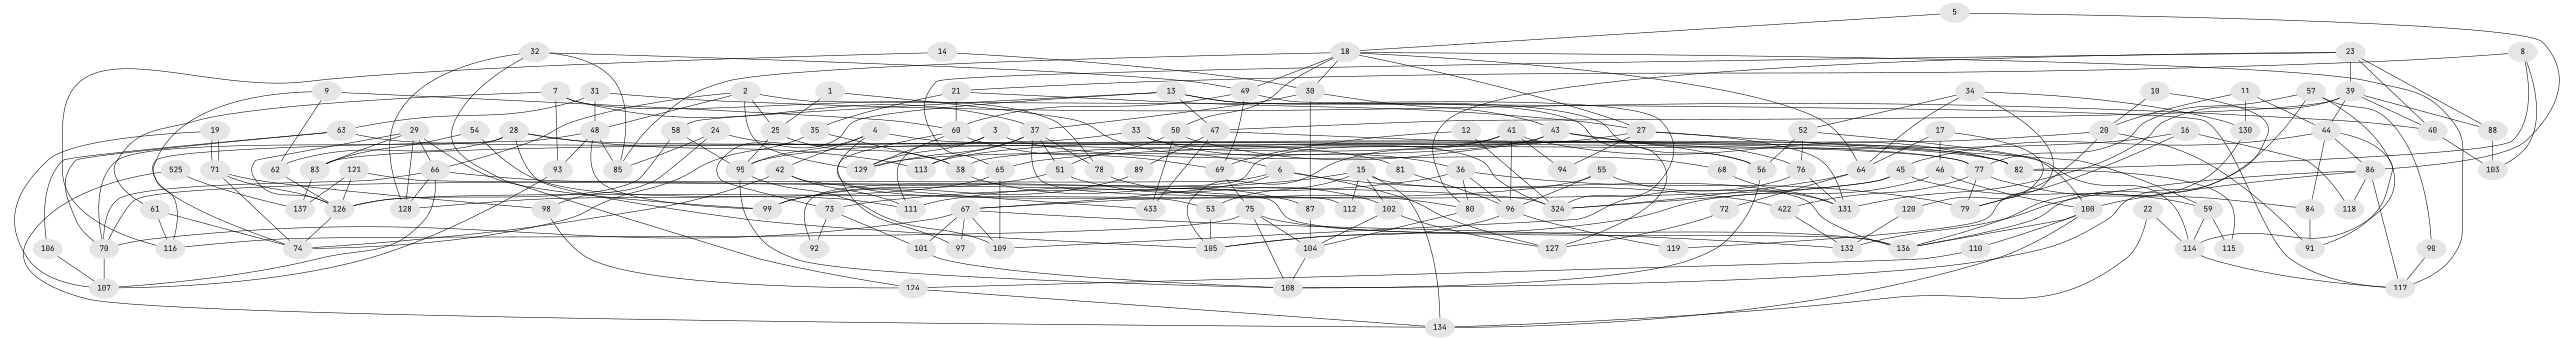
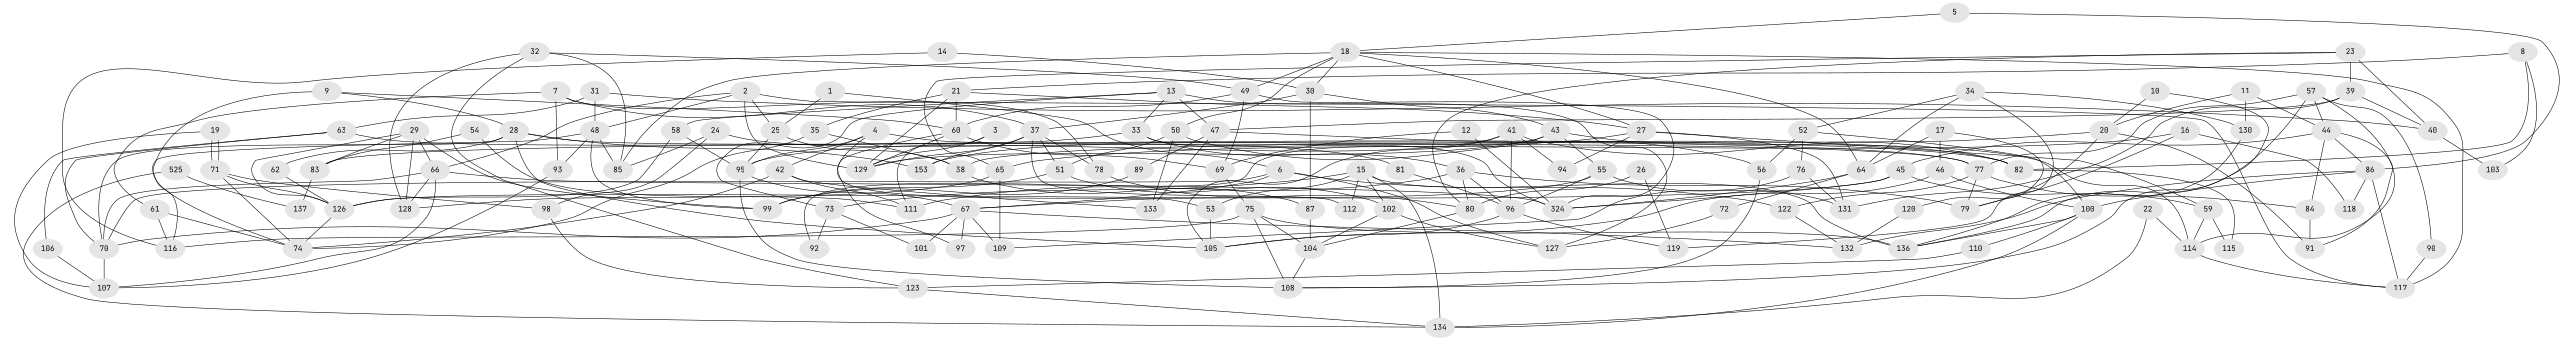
  graph {
    fontname="JetBrains Mono"
    node [color=gray90 fontname="JetBrains Mono" style=filled]
    edge [fontname="JetBrains Mono"]
    1
    6
    25
    67
    70
-   122 [label=422]
+   122
    127
    95
    38
    2
    48
    66
    117
    129
    93
    116
    85
    99
    n19 [label=324]
    107
    128
    3
-   68
    111
    131
    4
    42
    53
    77
    74
-   133 [label=433]
+   133
    105
    79
    84
    108
    109
    5
    18
    86
    30
    64
    27
    49
    50
    118
    100
    132
    97
    101
    7
    37
    61
    78
    112
-   113
+   113 [label=153]
    51
    80
    8
    21
    82
    103
    60
    35
    115
    9
    28
    62
    69
    10
    20
    91
    11
    44
    130
    45
    136
    12
    75
    13
    33
    47
    58
    73
    83
    36
    89
    126
    92
    14
    43
    87
    15
    102
    134
    104
    16
    65
    17
    46
    120
    72
    59
    94
    56
    19
    71
    98
    22
    114
    23
    39
    40
-   88
    24
    81
    96
-   123 [label=124]
+   123
+   26
    119
    29
    137
    55
    31
    63
    106
    32
    34
    52
    76
    41
    110
    54
    57
    90
-   121
    n136 [label=525]
    1 -- 6
    1 -- 25
    6 -- 67
    6 -- 70
    6 -- 122
    6 -- 127
    25 -- 95
    25 -- 38
    67 -- 70
    67 -- 109
    67 -- 132
    67 -- 97
    67 -- 101
    70 -- 107
    122 -- 132
    95 -- 108
-   95 -- 109
+   95 -- 67
    38 -- 87
    2 -- 25
    2 -- 48
    2 -- 66
    2 -- 117
    2 -- 129
    48 -- 93
    48 -- 116
    48 -- 85
    48 -- 99
    66 -- 70
    66 -- n19
    66 -- 107
    66 -- 128
    93 -- 107
    3 -- 129
-   3 -- 68
    3 -- 111
-   68 -- 131
    4 -- 95
    4 -- 42
    4 -- 53
    4 -- 77
    42 -- 111
    42 -- 74
    42 -- 133
    53 -- 105
    77 -- 122
    77 -- 79
    77 -- 84
    84 -- 91
    5 -- 18
    5 -- 86
    18 -- 117
    18 -- 85
    18 -- 30
    18 -- 64
    18 -- 27
    18 -- 49
    18 -- 50
    86 -- 117
    86 -- 118
    86 -- 100
    86 -- 132
    30 -- 37
    30 -- 43
    30 -- 87
    64 -- n19
    64 -- 72
    27 -- 131
    27 -- 113
    27 -- 59
    27 -- 94
    49 -- n19
    49 -- 60
    49 -- 69
    50 -- 133
    50 -- 51
    50 -- 56
    100 -- 136
    100 -- 134
    100 -- 110
-   101 -- 108
    7 -- 93
    7 -- 37
    7 -- 61
    7 -- 78
    37 -- 129
    37 -- 78
    37 -- 112
    37 -- 113
    37 -- 51
    61 -- 116
    61 -- 74
    78 -- 80
    51 -- 99
    51 -- 102
    80 -- 104
    8 -- 21
    8 -- 82
    8 -- 103
+   21 -- 129
    21 -- 27
    21 -- 60
    21 -- 35
    82 -- 115
    60 -- 129
    60 -- 97
    60 -- 69
    35 -- 38
    35 -- 74
    9 -- 74
    9 -- 60
-   9 -- 62
+   9 -- 28
    28 -- 70
    28 -- 77
    28 -- 105
    28 -- 113
    28 -- 62
    62 -- 126
    69 -- 75
    10 -- 108
    10 -- 20
    20 -- 38
    20 -- 79
    20 -- 91
    11 -- 20
    11 -- 44
    11 -- 130
    44 -- 84
    44 -- 86
    44 -- 91
    44 -- 45
    130 -- 136
    45 -- n19
    45 -- 126
    45 -- 59
    12 -- n19
    12 -- 69
    75 -- 116
    75 -- 108
    75 -- 136
    75 -- 104
    13 -- 127
-   13 -- 56
+   13 -- 33
    13 -- 47
    13 -- 58
    13 -- 73
    33 -- n19
    33 -- 83
    33 -- 36
    47 -- 133
    47 -- 82
    47 -- 89
    58 -- 95
    58 -- 126
    73 -- 101
    73 -- 92
    83 -- 137
    36 -- 111
    36 -- 79
    36 -- 80
    36 -- 96
    89 -- 99
    126 -- 74
    14 -- 116
    14 -- 30
    43 -- 129
    43 -- 92
    43 -- 114
-   43 -- 76
+   43 -- 55
    87 -- 104
    15 -- 53
    15 -- 112
    15 -- 136
    15 -- 73
    15 -- 102
    15 -- 134
    102 -- 127
    102 -- 104
    104 -- 108
    16 -- 79
    16 -- 118
    16 -- 65
    65 -- 128
    65 -- 109
    17 -- 64
    17 -- 46
    17 -- 120
    46 -- 105
    46 -- 100
    120 -- 132
    72 -- 127
    59 -- 115
    59 -- 114
    56 -- 108
    19 -- 107
    19 -- 71
    19 -- 71
    71 -- 74
    71 -- 126
    71 -- 98
    98 -- 123
    22 -- 134
    22 -- 114
    114 -- 117
    23 -- 80
    23 -- 65
    23 -- 39
    23 -- 40
-   23 -- 88
    39 -- 131
-   39 -- 44
+   57 -- 44
    39 -- 47
    39 -- 40
-   39 -- 88
    40 -- 103
-   88 -- 103
    24 -- 85
    24 -- 98
    24 -- 81
    81 -- 96
    96 -- 105
    96 -- 119
    123 -- 134
+   26 -- 80
+   26 -- 119
    29 -- 66
    29 -- 99
    29 -- 128
    29 -- 83
    29 -- 126
    55 -- 67
    55 -- 131
    55 -- 96
    31 -- 48
    31 -- 40
    31 -- 63
    63 -- 70
    63 -- 82
    63 -- 106
    106 -- 107
    32 -- 85
    32 -- 128
    32 -- 49
    32 -- 123
    34 -- 64
    34 -- 130
    34 -- 119
    34 -- 52
    52 -- 100
    52 -- 56
    52 -- 76
    76 -- 131
    76 -- 109
    41 -- 95
    41 -- 105
    41 -- 82
    41 -- 94
    41 -- 96
    110 -- 123
    54 -- 111
    54 -- 83
    57 -- 77
    57 -- 136
    57 -- 114
    57 -- 90
    90 -- 117
-   121 -- 136
-   121 -- 126
-   121 -- 137
    n136 -- 134
    n136 -- 137
  }
